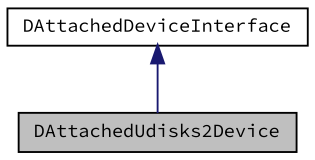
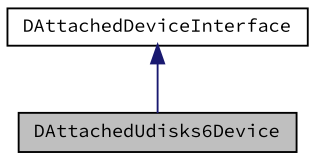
  digraph {
    fontname="Source Code Pro"
    node [color=black fontname="Source Code Pro" fontsize=10 shape=record style=filled]
-   n1 [fillcolor=grey75 fontcolor=black height=0.2 label=DAttachedUdisks2Device width=0.4]
+   n1 [fillcolor=grey75 fontcolor=black height=0.2 label=DAttachedUdisks6Device width=0.4]
    n2 [fillcolor=white height=0.2 label=DAttachedDeviceInterface width=0.4]
    n2 -> n1 [color=midnightblue dir=back fontname="Source Code Pro" fontsize=10 labelfontname=Helvetica labelfontsize=10 style=solid]
  }
